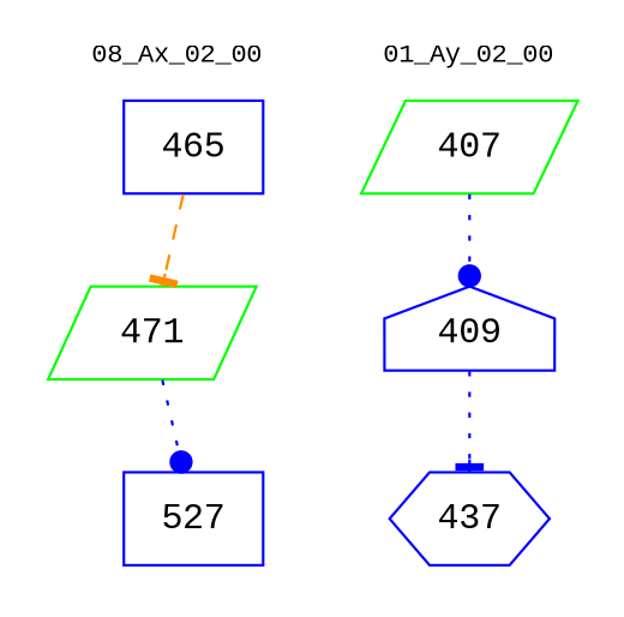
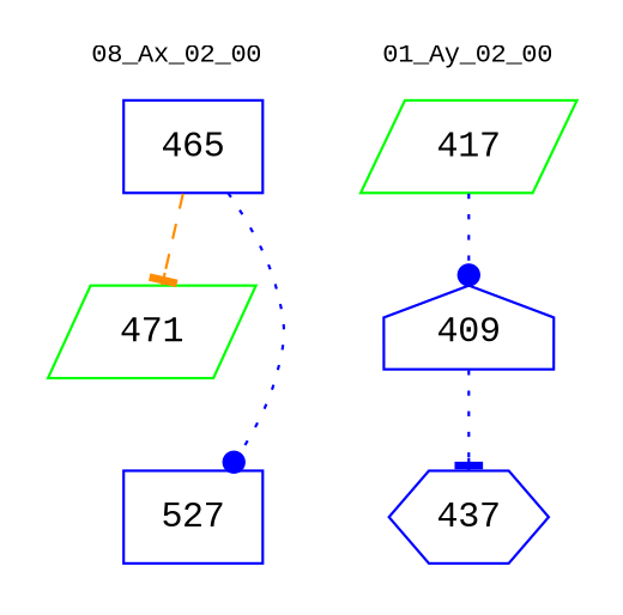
  digraph {
    fontname="Liberation Mono"
    node [color=blue fontname="Liberation Mono" shape=parallelogram]
    edge [arrowhead=tee color=blue fontname="Liberation Mono" style=dotted]
    n1 [color=green label=471]
    n2 [label=465 shape=box]
    n3 [label=527 shape=box]
-   n4 [color=green label=407]
+   n4 [color=green label=417]
    n5 [label=409 shape=house]
    n6 [label=437 shape=hexagon]
    subgraph cluster_1 {
      color=white
      fontsize=10
      label="08_Ax_02_00"
      n1
      n2
      n3
    }
    subgraph cluster_2 {
      color=white
      fontsize=10
      label="01_Ay_02_00"
      n4
      n5
      n6
    }
    n2 -> n1 [color=darkorange style=dashed]
-   n1 -> n3 [arrowhead=dot]
+   n2 -> n3 [arrowhead=dot]
    n4 -> n5 [arrowhead=dot]
    n5 -> n6
  }
